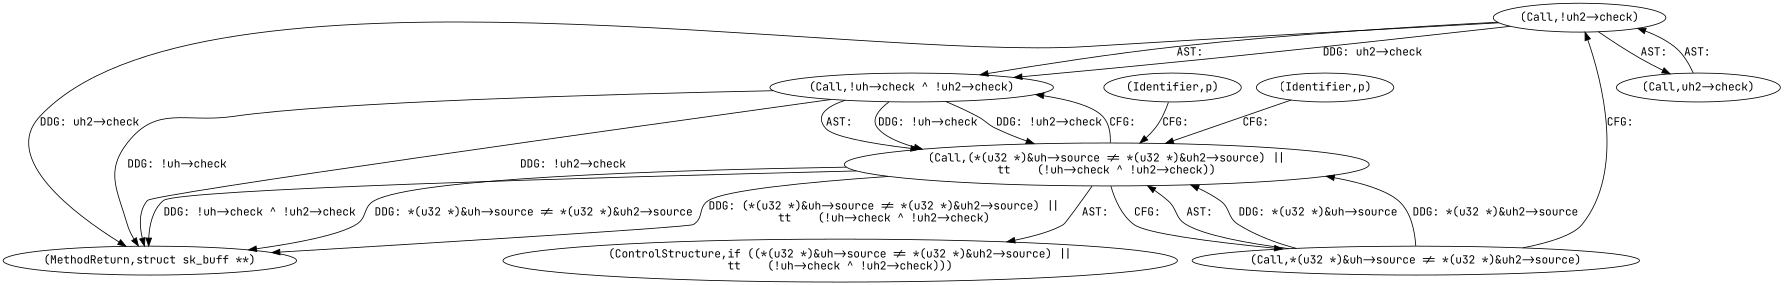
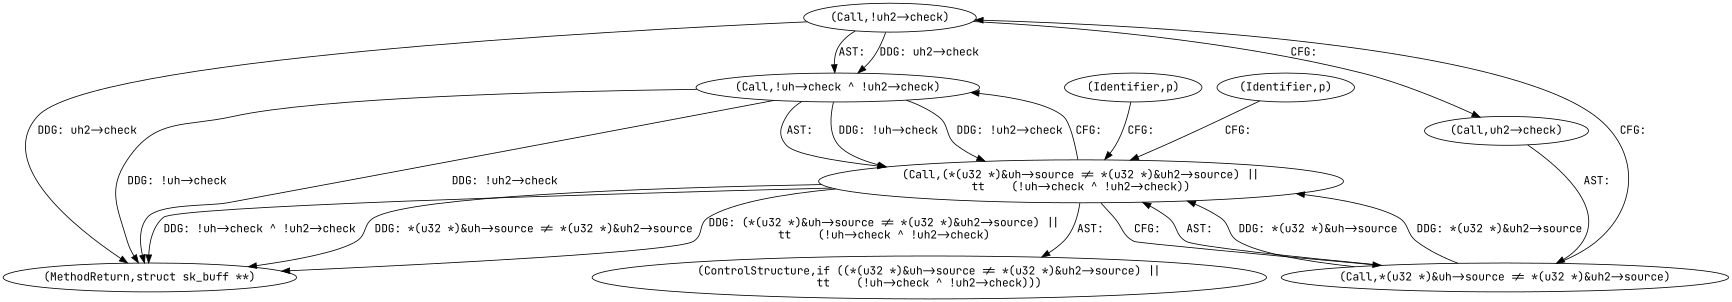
  digraph {
    fontname="JetBrains Mono"
    node [fontname="JetBrains Mono"]
    edge [fontname="JetBrains Mono"]
    n1 [label="(Call,!uh2->check)"]
    n2 [label="(Call,!uh->check ^ !uh2->check)"]
    n3 [label="(Call,uh2->check)"]
    n4 [label="(MethodReturn,struct sk_buff **)"]
    n5 [label="(Call,(*(u32 *)&uh->source != *(u32 *)&uh2->source) ||\n\t\t    (!uh->check ^ !uh2->check))"]
    n6 [label="(ControlStructure,if ((*(u32 *)&uh->source != *(u32 *)&uh2->source) ||\n\t\t    (!uh->check ^ !uh2->check)))"]
    n7 [label="(Call,*(u32 *)&uh->source != *(u32 *)&uh2->source)"]
    n8 [label="(Identifier,p)"]
    n9 [label="(Identifier,p)"]
    n1 -> n2 [label="AST: "]
    n1 -> n2 [label="DDG: uh2->check"]
-   n1 -> n3 [label="AST: "]
+   n1 -> n3 [label="CFG: "]
    n1 -> n4 [label="DDG: uh2->check"]
    n2 -> n4 [label="DDG: !uh->check"]
    n2 -> n4 [label="DDG: !uh2->check"]
    n2 -> n5 [label="AST: "]
    n2 -> n5 [label="DDG: !uh->check"]
    n2 -> n5 [label="DDG: !uh2->check"]
-   n3 -> n1 [label="AST: "]
+   n3 -> n7 [label="AST: "]
    n5 -> n2 [label="CFG: "]
    n5 -> n4 [label="DDG: !uh->check ^ !uh2->check"]
    n5 -> n4 [label="DDG: *(u32 *)&uh->source != *(u32 *)&uh2->source"]
    n5 -> n4 [label="DDG: (*(u32 *)&uh->source != *(u32 *)&uh2->source) ||\n\t\t    (!uh->check ^ !uh2->check)"]
    n5 -> n6 [label="AST: "]
    n5 -> n7 [label="CFG: "]
    n7 -> n1 [label="CFG: "]
    n7 -> n5 [label="AST: "]
    n7 -> n5 [label="DDG: *(u32 *)&uh->source"]
    n7 -> n5 [label="DDG: *(u32 *)&uh2->source"]
    n8 -> n5 [label="CFG: "]
    n9 -> n5 [label="CFG: "]
  }
